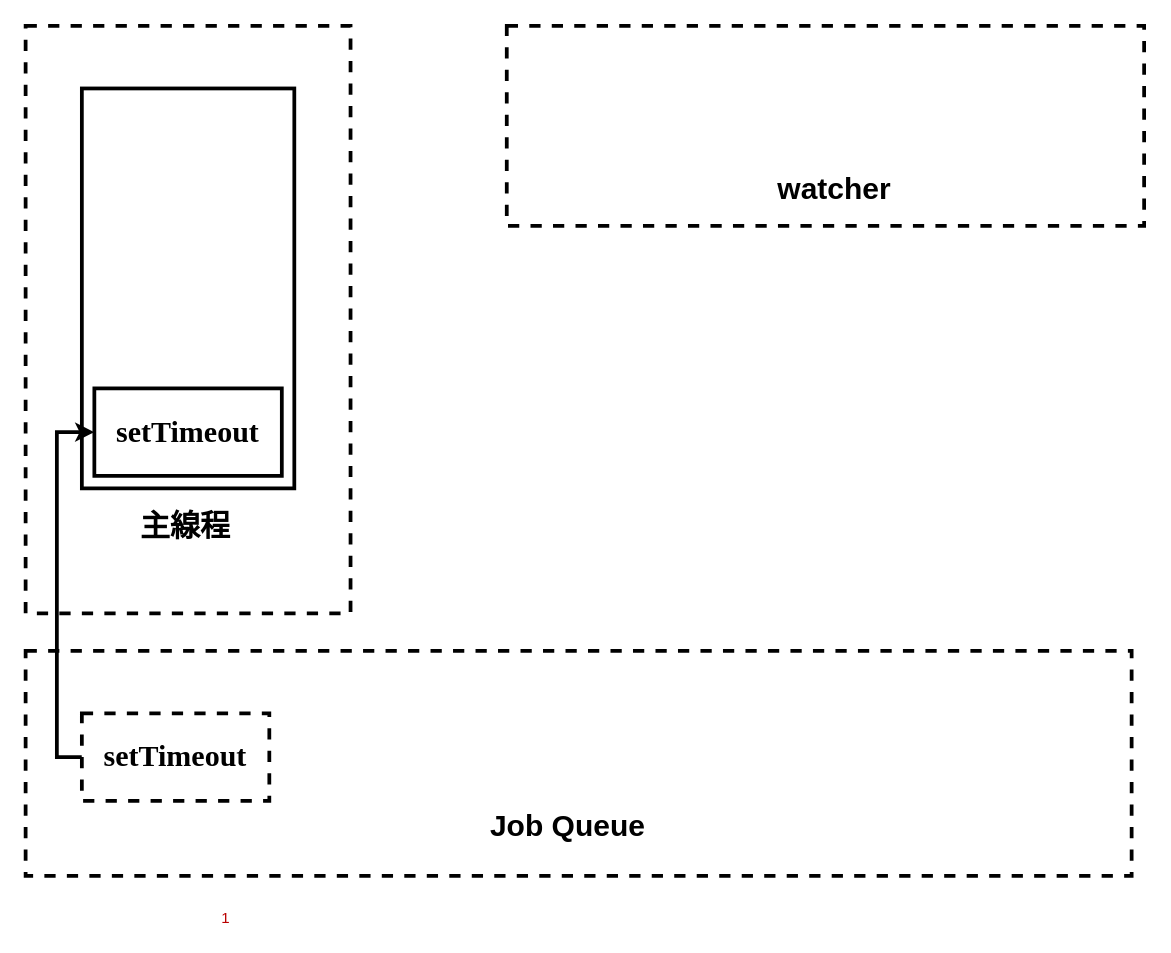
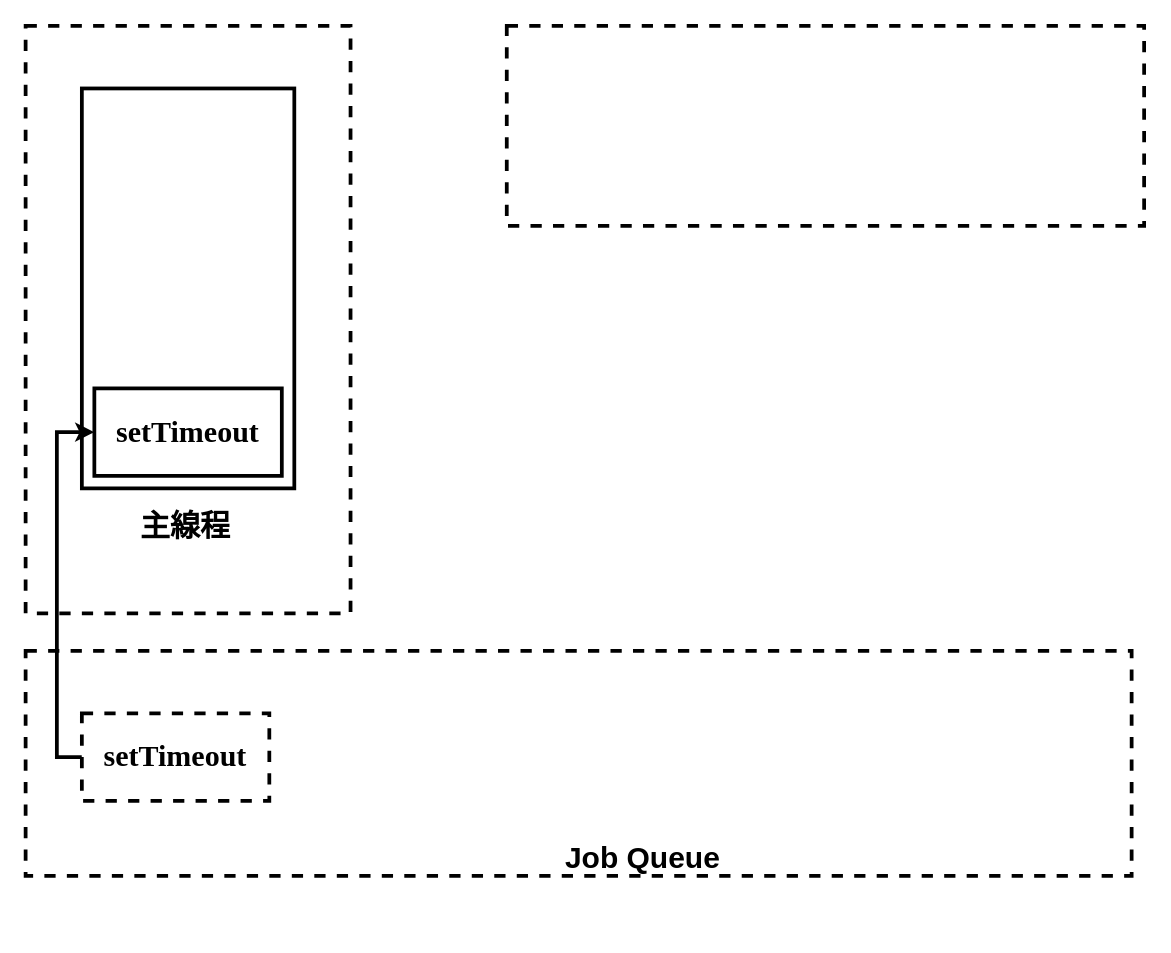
  <mxCell id="0" />
  <mxCell id="1" parent="0" />
  <mxCell id="2" value="" style="rounded=0;whiteSpace=wrap;html=1;strokeWidth=3;fillColor=none;dashed=1;" parent="1" vertex="1"><mxGeometry x="20" y="20" width="260" height="470" as="geometry" /></mxCell>
  <mxCell id="3" value="" style="rounded=0;whiteSpace=wrap;html=1;strokeWidth=3;fillColor=none;" parent="1" vertex="1"><mxGeometry x="65" y="70" width="170" height="320" as="geometry" /></mxCell>
  <mxCell id="4" value="&lt;div style=&quot;text-align: center&quot;&gt;&lt;span style=&quot;font-size: 24px&quot;&gt;&lt;b&gt;主線程&lt;/b&gt;&lt;/span&gt;&lt;/div&gt;" style="text;whiteSpace=wrap;html=1;" parent="1" vertex="1"><mxGeometry x="110" y="400" width="80" height="30" as="geometry" /></mxCell>
  <mxCell id="5" value="" style="rounded=0;whiteSpace=wrap;html=1;strokeWidth=3;fillColor=none;dashed=1;" parent="1" vertex="1"><mxGeometry x="405" y="20" width="510" height="160" as="geometry" /></mxCell>
- <mxCell id="6" value="&lt;div style=&quot;text-align: center&quot;&gt;&lt;span style=&quot;font-size: 24px&quot;&gt;&lt;b&gt;watcher&lt;/b&gt;&lt;/span&gt;&lt;/div&gt;" style="text;whiteSpace=wrap;html=1;" parent="1" vertex="1"><mxGeometry x="620" y="130" width="80" height="30" as="geometry" /></mxCell>
  <mxCell id="7" value="" style="rounded=0;whiteSpace=wrap;html=1;strokeWidth=3;fillColor=none;dashed=1;" parent="1" vertex="1"><mxGeometry x="20" y="520" width="885" height="180" as="geometry" /></mxCell>
- <mxCell id="8" value="&lt;div style=&quot;text-align: center&quot;&gt;&lt;span style=&quot;font-size: 24px&quot;&gt;&lt;b&gt;Job Queue&lt;/b&gt;&lt;/span&gt;&lt;/div&gt;" style="text;whiteSpace=wrap;html=1;" parent="1" vertex="1"><mxGeometry x="390" y="640" width="145" height="30" as="geometry" /></mxCell>
+ <mxCell id="8" value="&lt;div style=&quot;text-align: center&quot;&gt;&lt;span style=&quot;font-size: 24px&quot;&gt;&lt;b&gt;Job Queue&lt;/b&gt;&lt;/span&gt;&lt;/div&gt;" style="text;whiteSpace=wrap;html=1;" parent="1" vertex="1"><mxGeometry x="450" y="665" width="145" height="30" as="geometry" /></mxCell>
  <mxCell id="9" style="edgeStyle=orthogonalEdgeStyle;rounded=0;orthogonalLoop=1;jettySize=auto;html=1;exitX=0;exitY=0.5;exitDx=0;exitDy=0;entryX=0;entryY=0.5;entryDx=0;entryDy=0;strokeWidth=3;" edge="1" parent="1" source="10" target="11"><mxGeometry relative="1" as="geometry" /></mxCell>
  <mxCell id="10" value="setTimeout" style="rounded=0;whiteSpace=wrap;html=1;fontFamily=微軟正黑體;fontSize=24;fontStyle=1;strokeWidth=3;shadow=0;glass=0;comic=0;dashed=1;" parent="1" vertex="1"><mxGeometry x="65" y="570" width="150" height="70" as="geometry" /></mxCell>
  <mxCell id="11" value="setTimeout" style="rounded=0;whiteSpace=wrap;html=1;fontFamily=微軟正黑體;fontSize=24;fontStyle=1;strokeWidth=3;shadow=0;glass=0;comic=0;" vertex="1" parent="1"><mxGeometry x="75" y="310" width="150" height="70" as="geometry" /></mxCell>
- <mxCell id="12" value="&lt;font color=&quot;rgba(0, 0, 0, 0)&quot;&gt;1&lt;/font&gt;" style="text;whiteSpace=wrap;html=1;" vertex="1" parent="1"><mxGeometry x="175" y="720" width="550" height="20" as="geometry" /></mxCell>
